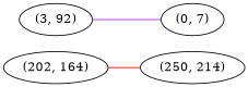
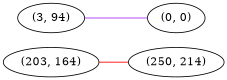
  graph {
    rankdir=LR
-   "(203, 164)" [label="(202, 164)"]
+   "(203, 164)"
    "(250, 214)"
-   "(3, 92)"
-   "(0, 0)" [label="(0, 7)"]
+   "(3, 92)" [label="(3, 94)"]
+   "(0, 0)"
    "(203, 164)" -- "(250, 214)" [color=red weight=1]
    "(3, 92)" -- "(0, 0)" [color=purple weight=4]
  }
